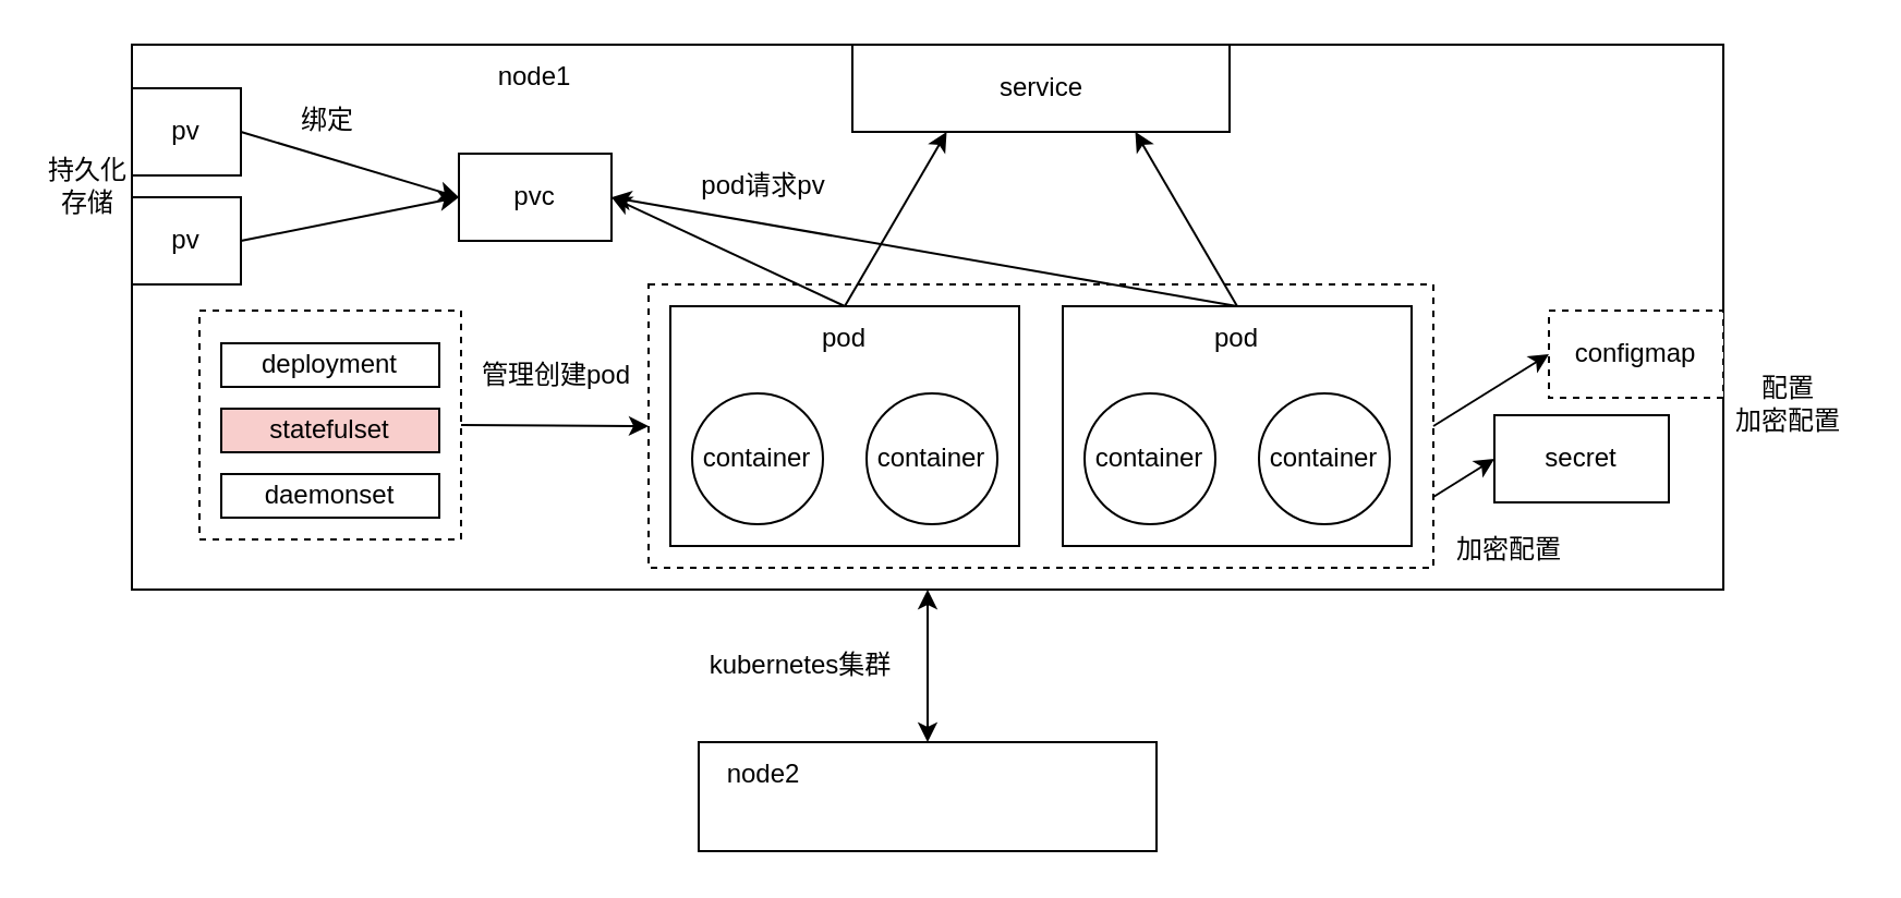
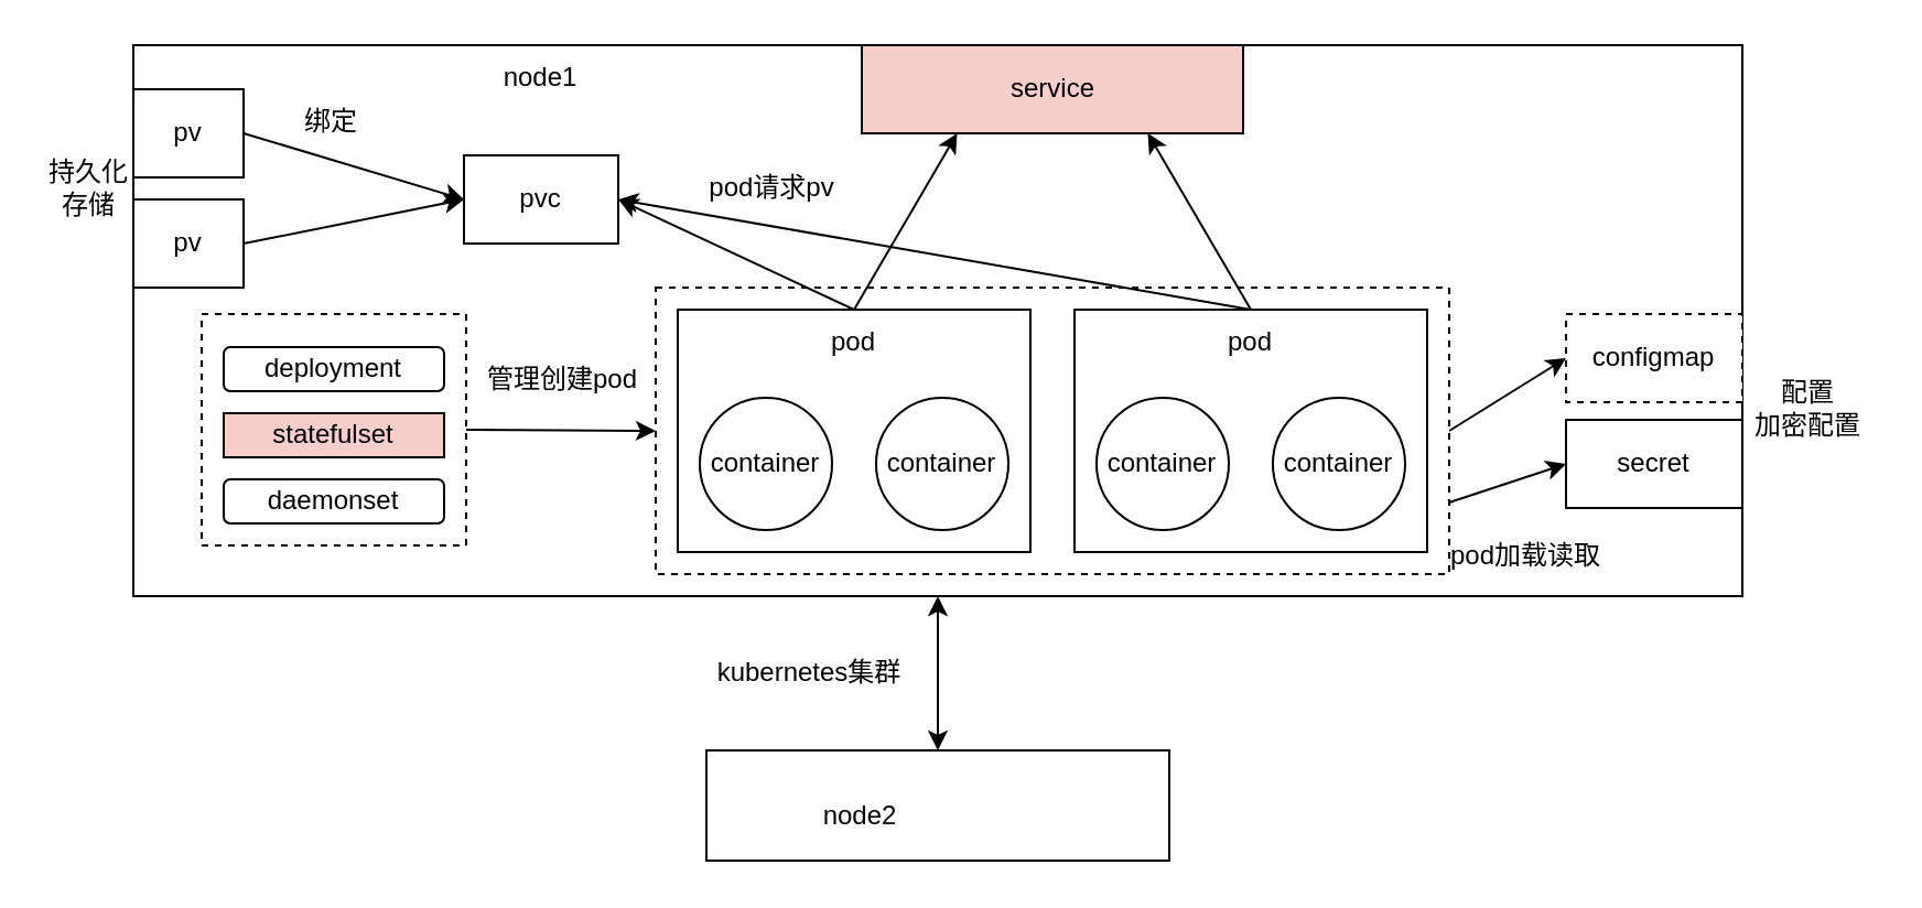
  <mxCell id="0" />
  <mxCell id="1" parent="0" />
  <mxCell id="2" style="edgeStyle=none;html=1;exitX=0.5;exitY=1;exitDx=0;exitDy=0;entryX=0.5;entryY=0;entryDx=0;entryDy=0;startArrow=classic;startFill=1;" edge="1" parent="1" source="3" target="16"><mxGeometry relative="1" as="geometry" /></mxCell>
  <mxCell id="3" value="" style="rounded=0;whiteSpace=wrap;html=1;" vertex="1" parent="1"><mxGeometry x="60" y="20" width="730" height="250" as="geometry" /></mxCell>
  <mxCell id="4" value="" style="rounded=0;whiteSpace=wrap;html=1;dashed=1;" vertex="1" parent="1"><mxGeometry x="297" y="130" width="360" height="130" as="geometry" /></mxCell>
  <mxCell id="5" value="" style="rounded=0;whiteSpace=wrap;html=1;" vertex="1" parent="1"><mxGeometry x="307" y="140" width="160" height="110" as="geometry" /></mxCell>
  <mxCell id="6" style="edgeStyle=none;html=1;exitX=0.5;exitY=0;exitDx=0;exitDy=0;entryX=0.25;entryY=1;entryDx=0;entryDy=0;startArrow=none;startFill=0;" edge="1" parent="1" source="7" target="25"><mxGeometry relative="1" as="geometry" /></mxCell>
  <mxCell id="7" value="pod" style="text;html=1;strokeColor=none;fillColor=none;align=center;verticalAlign=middle;whiteSpace=wrap;rounded=0;" vertex="1" parent="1"><mxGeometry x="357" y="140" width="60" height="30" as="geometry" /></mxCell>
  <mxCell id="8" value="container" style="ellipse;whiteSpace=wrap;html=1;aspect=fixed;" vertex="1" parent="1"><mxGeometry x="317" y="180" width="60" height="60" as="geometry" /></mxCell>
  <mxCell id="9" value="container" style="ellipse;whiteSpace=wrap;html=1;aspect=fixed;" vertex="1" parent="1"><mxGeometry x="397" y="180" width="60" height="60" as="geometry" /></mxCell>
  <mxCell id="10" value="" style="rounded=0;whiteSpace=wrap;html=1;" vertex="1" parent="1"><mxGeometry x="487" y="140" width="160" height="110" as="geometry" /></mxCell>
  <mxCell id="11" style="edgeStyle=none;html=1;exitX=0.5;exitY=0;exitDx=0;exitDy=0;entryX=0.75;entryY=1;entryDx=0;entryDy=0;startArrow=none;startFill=0;" edge="1" parent="1" source="12" target="25"><mxGeometry relative="1" as="geometry" /></mxCell>
  <mxCell id="12" value="pod" style="text;html=1;strokeColor=none;fillColor=none;align=center;verticalAlign=middle;whiteSpace=wrap;rounded=0;" vertex="1" parent="1"><mxGeometry x="537" y="140" width="60" height="30" as="geometry" /></mxCell>
  <mxCell id="13" value="container" style="ellipse;whiteSpace=wrap;html=1;aspect=fixed;" vertex="1" parent="1"><mxGeometry x="497" y="180" width="60" height="60" as="geometry" /></mxCell>
  <mxCell id="14" value="container" style="ellipse;whiteSpace=wrap;html=1;aspect=fixed;" vertex="1" parent="1"><mxGeometry x="577" y="180" width="60" height="60" as="geometry" /></mxCell>
  <mxCell id="15" value="node1" style="text;html=1;strokeColor=none;fillColor=none;align=center;verticalAlign=middle;whiteSpace=wrap;rounded=0;" vertex="1" parent="1"><mxGeometry x="215" y="20" width="60" height="30" as="geometry" /></mxCell>
  <mxCell id="16" value="" style="rounded=0;whiteSpace=wrap;html=1;" vertex="1" parent="1"><mxGeometry x="320" y="340" width="210" height="50" as="geometry" /></mxCell>
- <mxCell id="17" value="node2" style="text;html=1;strokeColor=none;fillColor=none;align=center;verticalAlign=middle;whiteSpace=wrap;rounded=0;" vertex="1" parent="1"><mxGeometry x="320" y="340" width="60" height="30" as="geometry" /></mxCell>
+ <mxCell id="17" value="node2" style="text;html=1;strokeColor=none;fillColor=none;align=center;verticalAlign=middle;whiteSpace=wrap;rounded=0;" vertex="1" parent="1"><mxGeometry x="360" y="355" width="60" height="30" as="geometry" /></mxCell>
  <mxCell id="18" value="kubernetes集群" style="text;html=1;strokeColor=none;fillColor=none;align=center;verticalAlign=middle;whiteSpace=wrap;rounded=0;" vertex="1" parent="1"><mxGeometry x="317" y="290" width="100" height="30" as="geometry" /></mxCell>
  <mxCell id="19" style="edgeStyle=none;html=1;exitX=1;exitY=0.5;exitDx=0;exitDy=0;entryX=0;entryY=0.5;entryDx=0;entryDy=0;startArrow=none;startFill=0;" edge="1" parent="1" source="20" target="4"><mxGeometry relative="1" as="geometry" /></mxCell>
  <mxCell id="20" value="" style="rounded=0;whiteSpace=wrap;html=1;dashed=1;" vertex="1" parent="1"><mxGeometry x="91" y="142" width="120" height="105" as="geometry" /></mxCell>
- <mxCell id="21" value="deployment" style="rounded=0;whiteSpace=wrap;html=1;" vertex="1" parent="1"><mxGeometry x="101" y="157" width="100" height="20" as="geometry" /></mxCell>
+ <mxCell id="21" value="deployment" style="whiteSpace=wrap;html=1;rounded=1;" vertex="1" parent="1"><mxGeometry x="101" y="157" width="100" height="20" as="geometry" /></mxCell>
  <mxCell id="22" value="statefulset" style="rounded=0;whiteSpace=wrap;html=1;fillColor=#f8cecc;" vertex="1" parent="1"><mxGeometry x="101" y="187" width="100" height="20" as="geometry" /></mxCell>
- <mxCell id="23" value="daemonset" style="rounded=0;whiteSpace=wrap;html=1;" vertex="1" parent="1"><mxGeometry x="101" y="217" width="100" height="20" as="geometry" /></mxCell>
+ <mxCell id="23" value="daemonset" style="whiteSpace=wrap;html=1;rounded=1;" vertex="1" parent="1"><mxGeometry x="101" y="217" width="100" height="20" as="geometry" /></mxCell>
  <mxCell id="24" value="管理创建pod" style="text;html=1;strokeColor=none;fillColor=none;align=center;verticalAlign=middle;whiteSpace=wrap;rounded=0;dashed=1;" vertex="1" parent="1"><mxGeometry x="210" y="157" width="90" height="30" as="geometry" /></mxCell>
- <mxCell id="25" value="service" style="rounded=0;whiteSpace=wrap;html=1;" vertex="1" parent="1"><mxGeometry x="390.5" y="20" width="173" height="40" as="geometry" /></mxCell>
+ <mxCell id="25" value="service" style="rounded=0;whiteSpace=wrap;html=1;fillColor=#f8cecc;" vertex="1" parent="1"><mxGeometry x="390.5" y="20" width="173" height="40" as="geometry" /></mxCell>
  <mxCell id="26" style="edgeStyle=none;html=1;exitX=1;exitY=0.5;exitDx=0;exitDy=0;entryX=0;entryY=0.5;entryDx=0;entryDy=0;startArrow=none;startFill=0;" edge="1" parent="1" source="27" target="32"><mxGeometry relative="1" as="geometry" /></mxCell>
  <mxCell id="27" value="pv" style="rounded=0;whiteSpace=wrap;html=1;" vertex="1" parent="1"><mxGeometry x="60" y="40" width="50" height="40" as="geometry" /></mxCell>
  <mxCell id="28" style="edgeStyle=none;html=1;exitX=1;exitY=0.5;exitDx=0;exitDy=0;entryX=0;entryY=0.5;entryDx=0;entryDy=0;startArrow=none;startFill=0;" edge="1" parent="1" source="29" target="32"><mxGeometry relative="1" as="geometry" /></mxCell>
  <mxCell id="29" value="pv" style="rounded=0;whiteSpace=wrap;html=1;" vertex="1" parent="1"><mxGeometry x="60" y="90" width="50" height="40" as="geometry" /></mxCell>
  <mxCell id="30" style="edgeStyle=none;html=1;exitX=1;exitY=0.5;exitDx=0;exitDy=0;entryX=0.5;entryY=0;entryDx=0;entryDy=0;startArrow=classic;startFill=1;endArrow=none;endFill=0;" edge="1" parent="1" source="32" target="7"><mxGeometry relative="1" as="geometry" /></mxCell>
  <mxCell id="31" style="edgeStyle=none;html=1;exitX=1;exitY=0.5;exitDx=0;exitDy=0;entryX=0.5;entryY=0;entryDx=0;entryDy=0;startArrow=classic;startFill=1;endArrow=none;endFill=0;" edge="1" parent="1" source="32" target="12"><mxGeometry relative="1" as="geometry" /></mxCell>
  <mxCell id="32" value="pvc" style="rounded=0;whiteSpace=wrap;html=1;" vertex="1" parent="1"><mxGeometry x="210" y="70" width="70" height="40" as="geometry" /></mxCell>
  <mxCell id="33" value="持久化存储" style="text;html=1;strokeColor=none;fillColor=none;align=center;verticalAlign=middle;whiteSpace=wrap;rounded=0;" vertex="1" parent="1"><mxGeometry x="20" y="60" width="40" height="50" as="geometry" /></mxCell>
  <mxCell id="34" value="绑定" style="text;html=1;strokeColor=none;fillColor=none;align=center;verticalAlign=middle;whiteSpace=wrap;rounded=0;" vertex="1" parent="1"><mxGeometry x="120" y="40" width="60" height="30" as="geometry" /></mxCell>
  <mxCell id="35" value="pod请求pv" style="text;html=1;strokeColor=none;fillColor=none;align=center;verticalAlign=middle;whiteSpace=wrap;rounded=0;" vertex="1" parent="1"><mxGeometry x="320" y="70" width="60" height="30" as="geometry" /></mxCell>
  <mxCell id="36" style="edgeStyle=none;html=1;exitX=0;exitY=0.5;exitDx=0;exitDy=0;entryX=1;entryY=0.5;entryDx=0;entryDy=0;startArrow=classic;startFill=1;endArrow=none;endFill=0;" edge="1" parent="1" source="37" target="4"><mxGeometry relative="1" as="geometry" /></mxCell>
  <mxCell id="37" value="configmap" style="rounded=0;whiteSpace=wrap;html=1;dashed=1;" vertex="1" parent="1"><mxGeometry x="710" y="142" width="80" height="40" as="geometry" /></mxCell>
  <mxCell id="38" style="edgeStyle=none;html=1;exitX=0;exitY=0.5;exitDx=0;exitDy=0;entryX=1;entryY=0.75;entryDx=0;entryDy=0;startArrow=classic;startFill=1;endArrow=none;endFill=0;" edge="1" parent="1" source="39" target="4"><mxGeometry relative="1" as="geometry" /></mxCell>
- <mxCell id="39" value="secret" style="rounded=0;whiteSpace=wrap;html=1;" vertex="1" parent="1"><mxGeometry x="685" y="190" width="80" height="40" as="geometry" /></mxCell>
+ <mxCell id="39" value="secret" style="rounded=0;whiteSpace=wrap;html=1;" vertex="1" parent="1"><mxGeometry x="710" y="190" width="80" height="40" as="geometry" /></mxCell>
  <mxCell id="40" value="配置&lt;br&gt;加密配置" style="text;html=1;strokeColor=none;fillColor=none;align=center;verticalAlign=middle;whiteSpace=wrap;rounded=0;" vertex="1" parent="1"><mxGeometry x="790" y="170" width="60" height="30" as="geometry" /></mxCell>
- <mxCell id="41" value="加密配置" style="text;html=1;strokeColor=none;fillColor=none;align=center;verticalAlign=middle;whiteSpace=wrap;rounded=0;" vertex="1" parent="1"><mxGeometry x="647" y="237" width="90" height="30" as="geometry" /></mxCell>
+ <mxCell id="41" value="pod加载读取" style="text;html=1;strokeColor=none;fillColor=none;align=center;verticalAlign=middle;whiteSpace=wrap;rounded=0;" vertex="1" parent="1"><mxGeometry x="647" y="237" width="90" height="30" as="geometry" /></mxCell>
